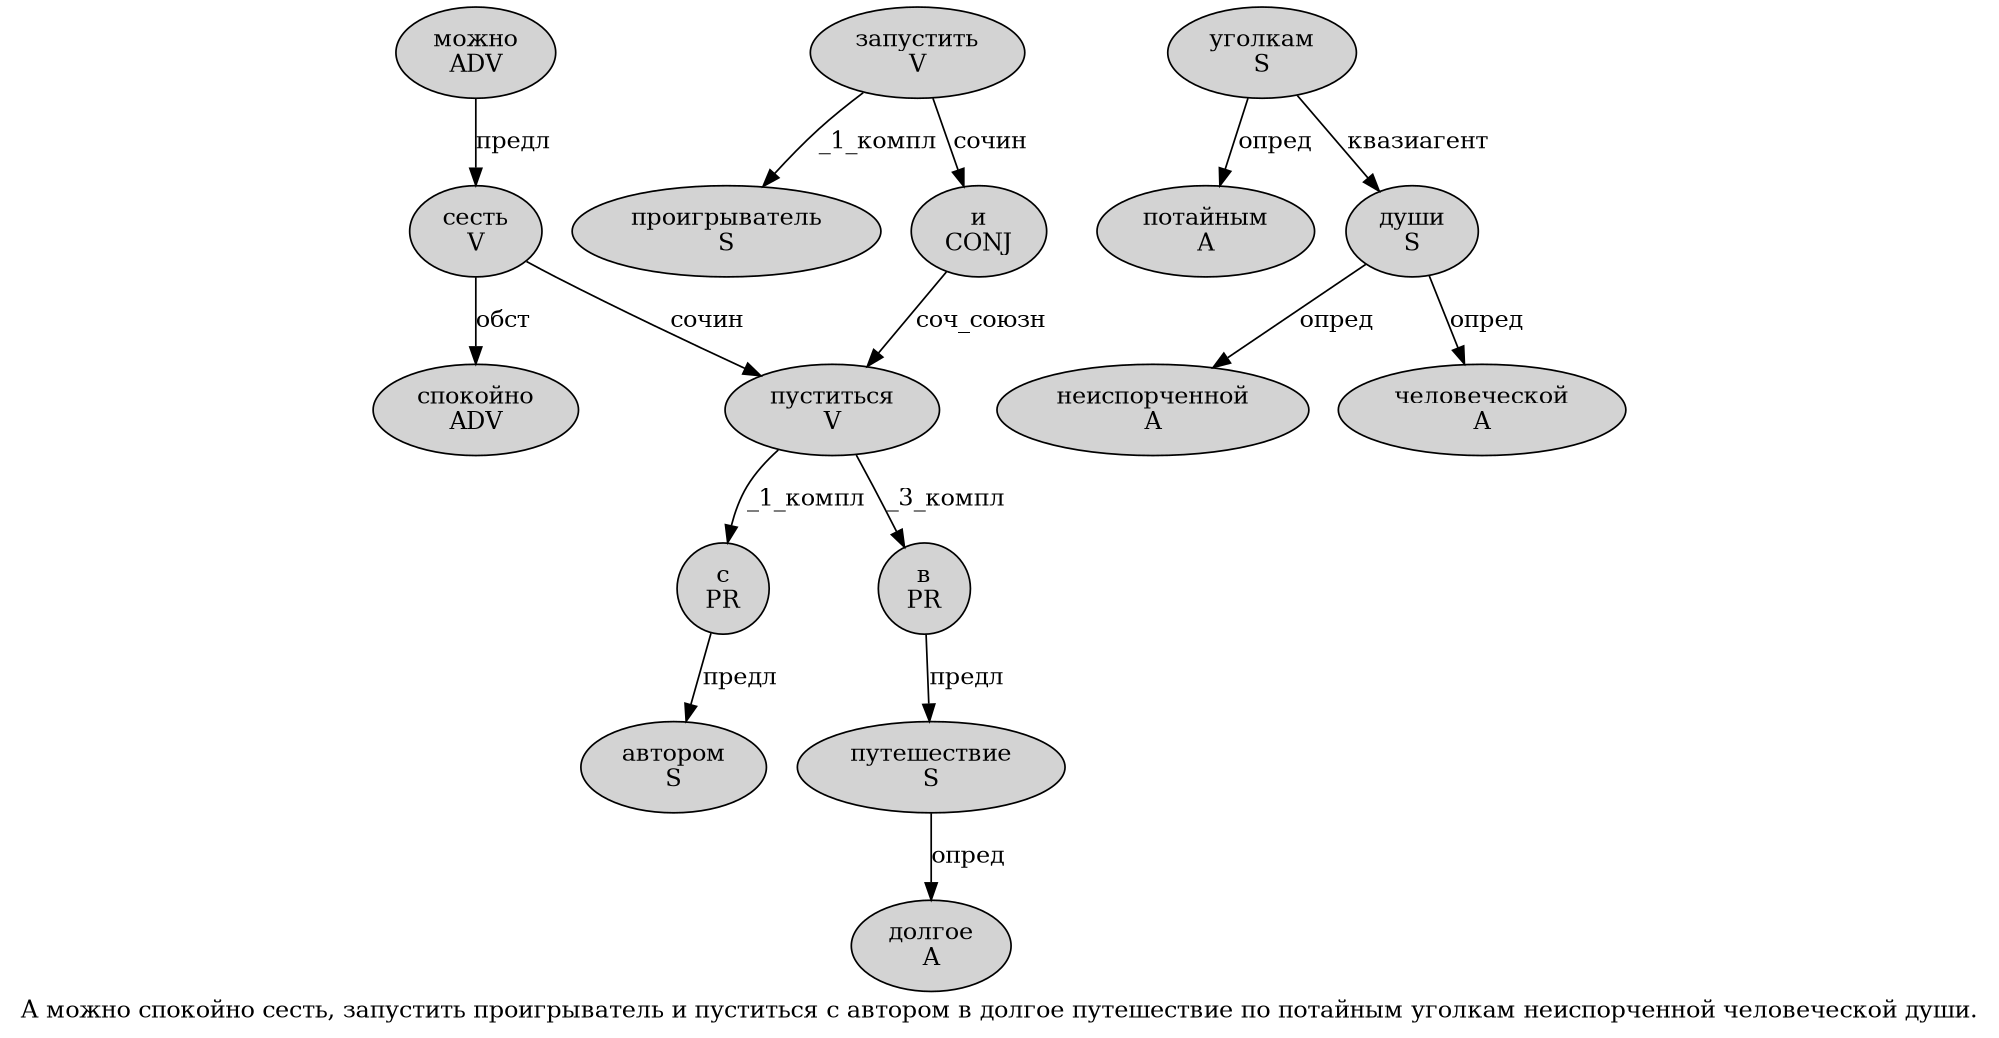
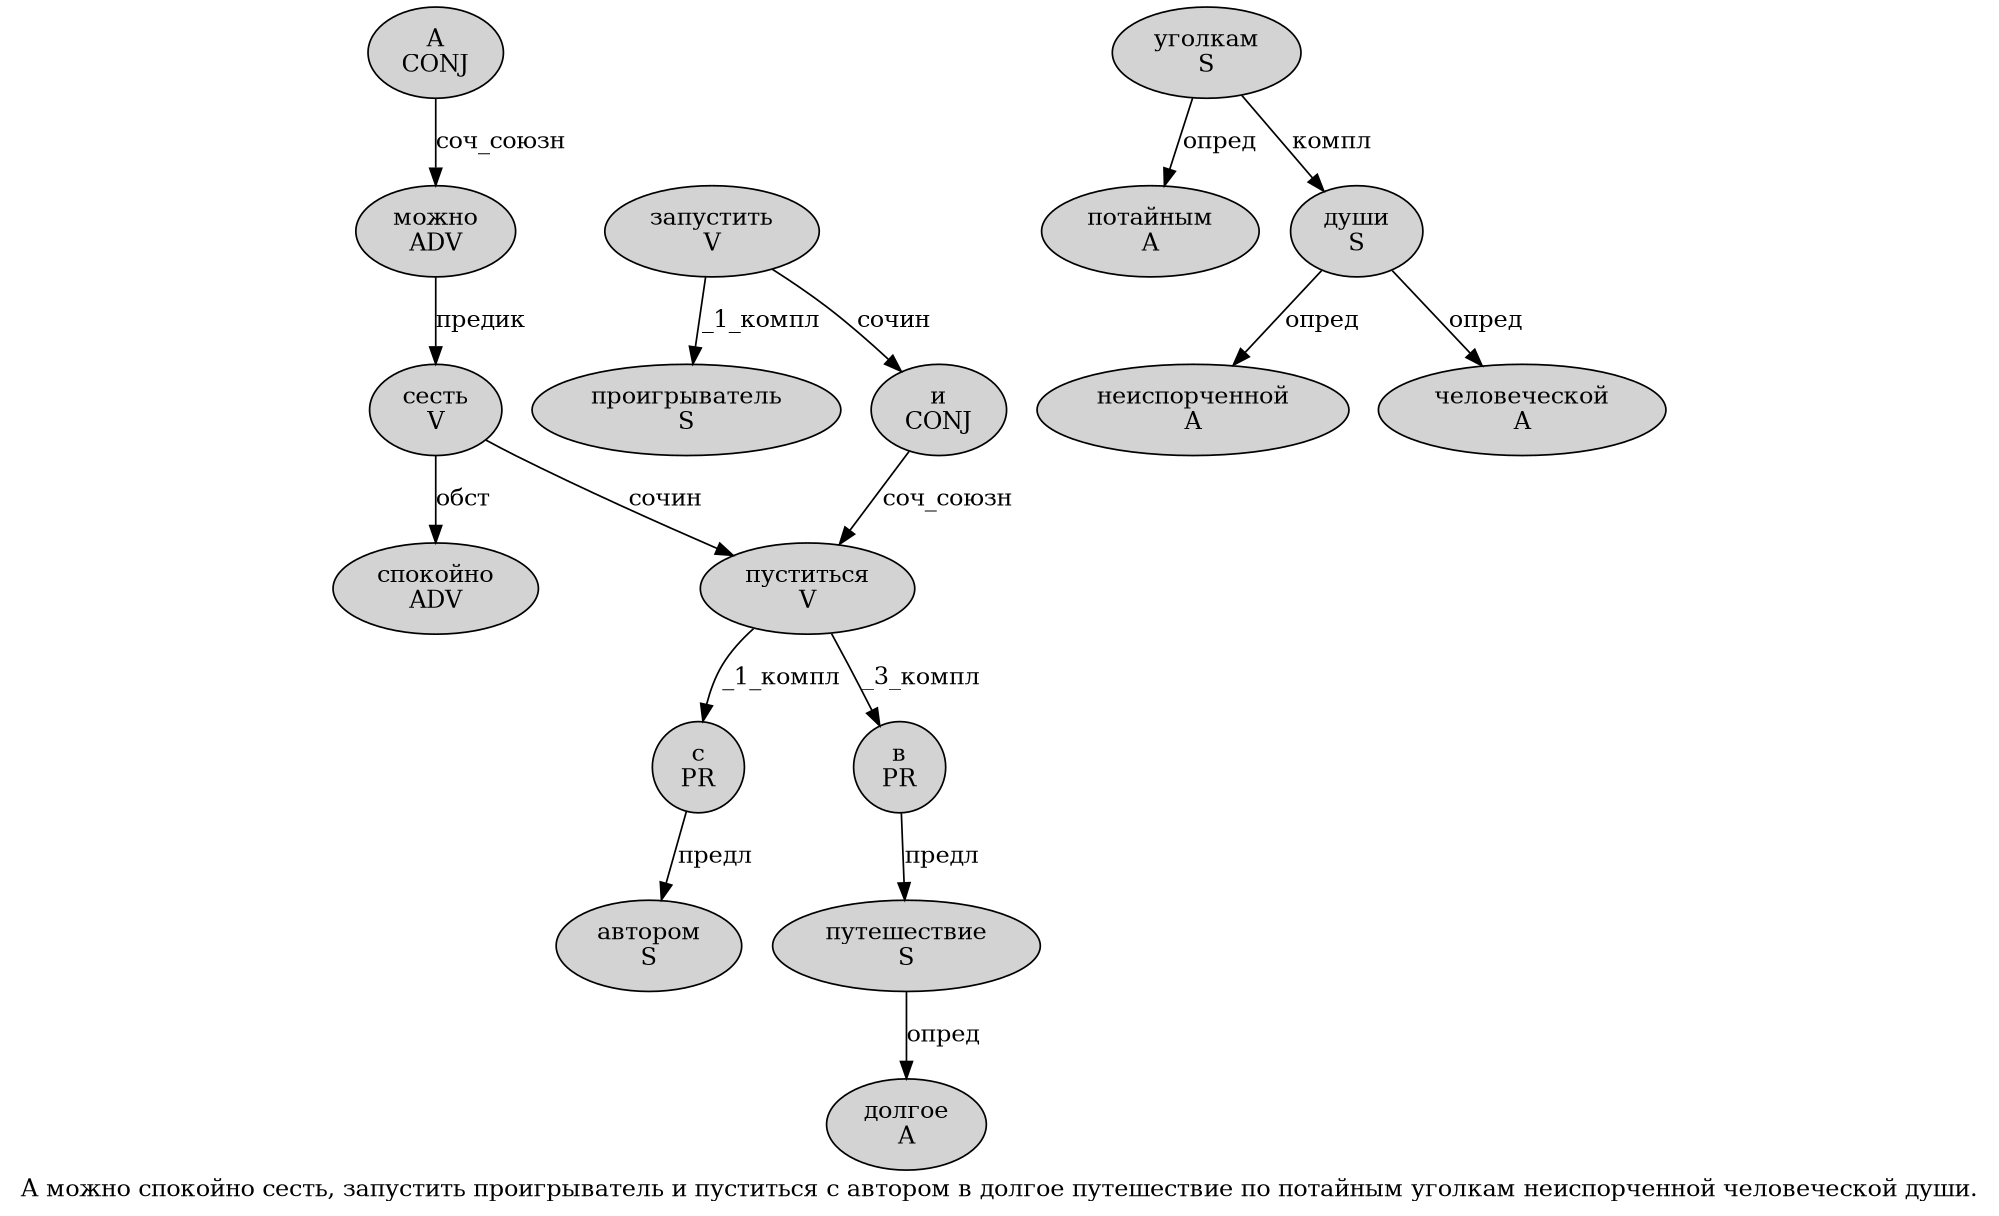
  digraph {
    label="А можно спокойно сесть, запустить проигрыватель и пуститься с автором в долгое путешествие по потайным уголкам неиспорченной человеческой души."
    node [fillcolor=lightgray penwidth=1 shape=ellipse style=filled]
+   n1 [label="А\nCONJ"]
    n2 [label="можно\nADV"]
    n3 [label="сесть\nV"]
    n4 [label="спокойно\nADV"]
    n5 [label="пуститься\nV"]
    n6 [label="запустить\nV"]
    n7 [label="проигрыватель\nS"]
    n8 [label="и\nCONJ"]
    n9 [label="с\nPR"]
    n10 [label="в\nPR"]
    n11 [label="автором\nS"]
    n12 [label="путешествие\nS"]
    n13 [label="долгое\nA"]
    n14 [label="уголкам\nS"]
    n15 [label="потайным\nA"]
    n16 [label="души\nS"]
    n17 [label="неиспорченной\nA"]
    n18 [label="человеческой\nA"]
-   n2 -> n3 [label="предл"]
+   n1 -> n2 [label="соч_союзн"]
+   n2 -> n3 [label="предик"]
    n3 -> n4 [label="обст"]
    n3 -> n5 [label="сочин"]
    n5 -> n9 [label="_1_компл"]
    n5 -> n10 [label="_3_компл"]
    n6 -> n7 [label="_1_компл"]
    n6 -> n8 [label="сочин"]
    n8 -> n5 [label="соч_союзн"]
    n9 -> n11 [label="предл"]
    n10 -> n12 [label="предл"]
    n12 -> n13 [label="опред"]
    n14 -> n15 [label="опред"]
-   n14 -> n16 [label="квазиагент"]
+   n14 -> n16 [label="компл"]
    n16 -> n17 [label="опред"]
    n16 -> n18 [label="опред"]
  }
